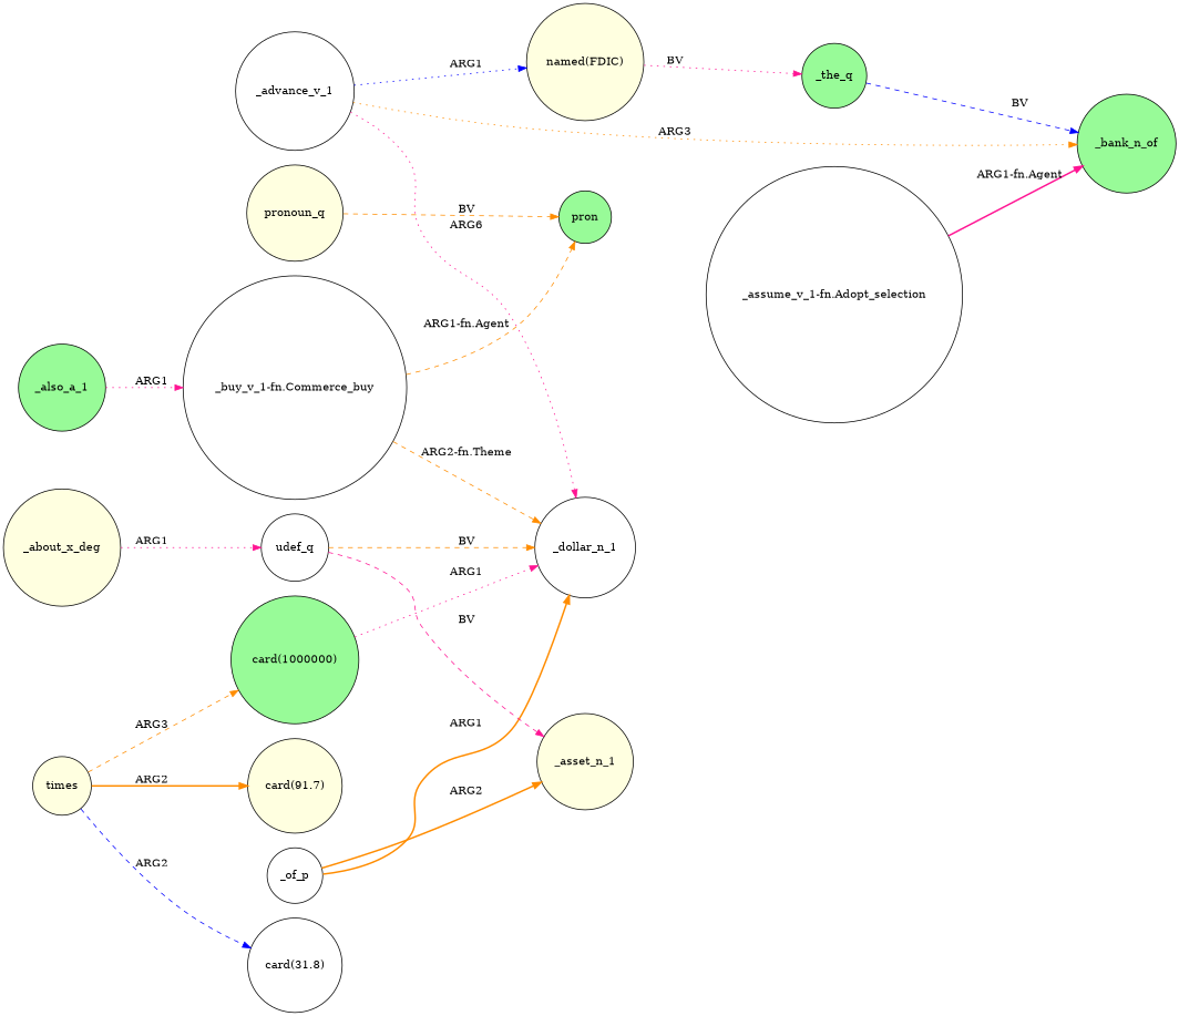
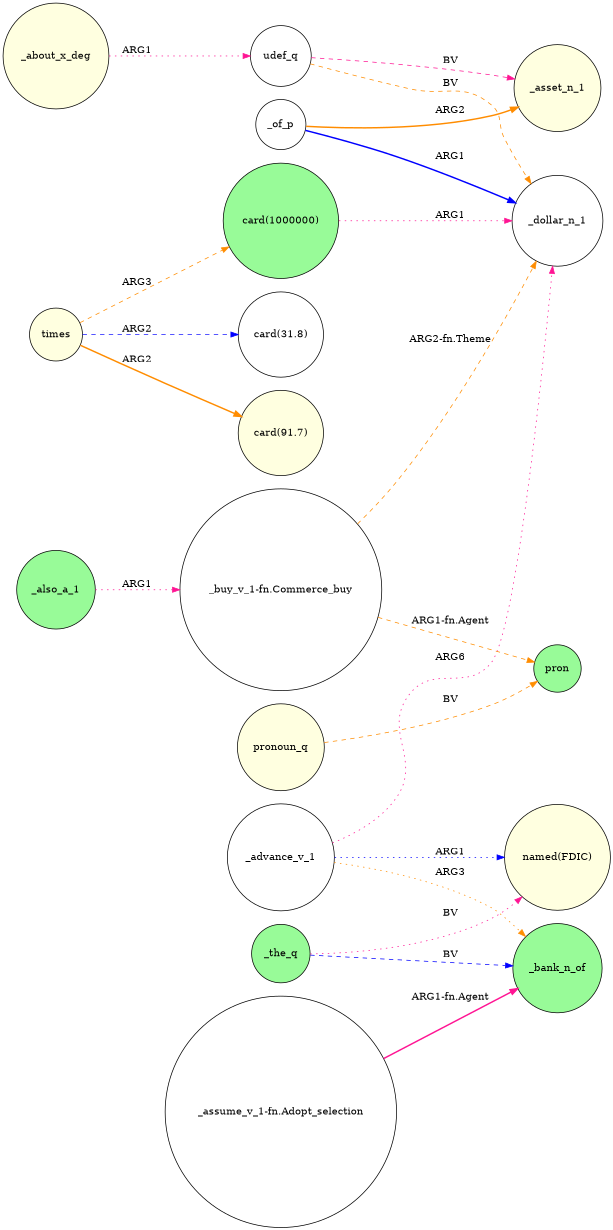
  digraph {
    rankdir=LR
    node [fillcolor=white shape=circle style=filled]
    edge [color=darkorange style=dashed]
    "card(1000000)" [fillcolor=palegreen]
    _dollar_n_1
    _advance_v_1
    _bank_n_of [fillcolor=palegreen]
    "named(FDIC)" [fillcolor=lightyellow]
    "_buy_v_1-fn.Commerce_buy"
    pron [fillcolor=palegreen]
    _of_p
    _asset_n_1 [fillcolor=lightyellow]
    _about_x_deg [fillcolor=lightyellow]
    udef_q
    times [fillcolor=lightyellow]
    "card(31.8)"
    "card(91.7)" [fillcolor=lightyellow]
    pronoun_q [fillcolor=lightyellow]
    _the_q [fillcolor=palegreen]
    "_assume_v_1-fn.Adopt_selection"
    _also_a_1 [fillcolor=palegreen]
    "card(1000000)" -> _dollar_n_1 [color=deeppink label=ARG1 style=dotted]
    _advance_v_1 -> _dollar_n_1 [color=deeppink label=ARG6 style=dotted]
    _advance_v_1 -> _bank_n_of [label=ARG3 style=dotted]
    _advance_v_1 -> "named(FDIC)" [color=blue label=ARG1 style=dotted]
    "_buy_v_1-fn.Commerce_buy" -> _dollar_n_1 [label="ARG2-fn.Theme"]
    "_buy_v_1-fn.Commerce_buy" -> pron [label="ARG1-fn.Agent"]
-   _of_p -> _dollar_n_1 [label=ARG1 style=bold]
+   _of_p -> _dollar_n_1 [color=blue label=ARG1 style=bold]
    _of_p -> _asset_n_1 [label=ARG2 style=bold]
    _about_x_deg -> udef_q [color=deeppink label=ARG1 style=dotted]
    udef_q -> _dollar_n_1 [label=BV]
    udef_q -> _asset_n_1 [color=deeppink label=BV]
    times -> "card(1000000)" [label=ARG3]
    times -> "card(31.8)" [color=blue label=ARG2]
    times -> "card(91.7)" [label=ARG2 style=bold]
    pronoun_q -> pron [label=BV]
    _the_q -> _bank_n_of [color=blue label=BV]
-   "named(FDIC)" -> _the_q [color=deeppink label=BV style=dotted]
+   _the_q -> "named(FDIC)" [color=deeppink label=BV style=dotted]
    "_assume_v_1-fn.Adopt_selection" -> _bank_n_of [color=deeppink label="ARG1-fn.Agent" style=bold]
    _also_a_1 -> "_buy_v_1-fn.Commerce_buy" [color=deeppink label=ARG1 style=dotted]
  }
